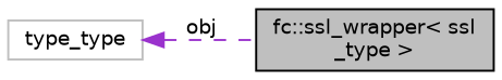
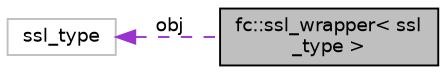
  digraph {
    rankdir=LR
    node [fontname=Helvetica fontsize=10 shape=record style=filled]
    n1 [color=black fillcolor=grey75 fontcolor=black height=0.2 label="fc::ssl_wrapper\< ssl\l_type \>" width=0.4]
-   n2 [color=grey75 fillcolor=white height=0.2 label=type_type width=0.4]
+   n2 [color=grey75 fillcolor=white height=0.2 label=ssl_type width=0.4]
    n2 -> n1 [color=darkorchid3 dir=back fontname=Helvetica fontsize=10 label=" obj" labelfontname=Helvetica labelfontsize=10 style=dashed]
  }
